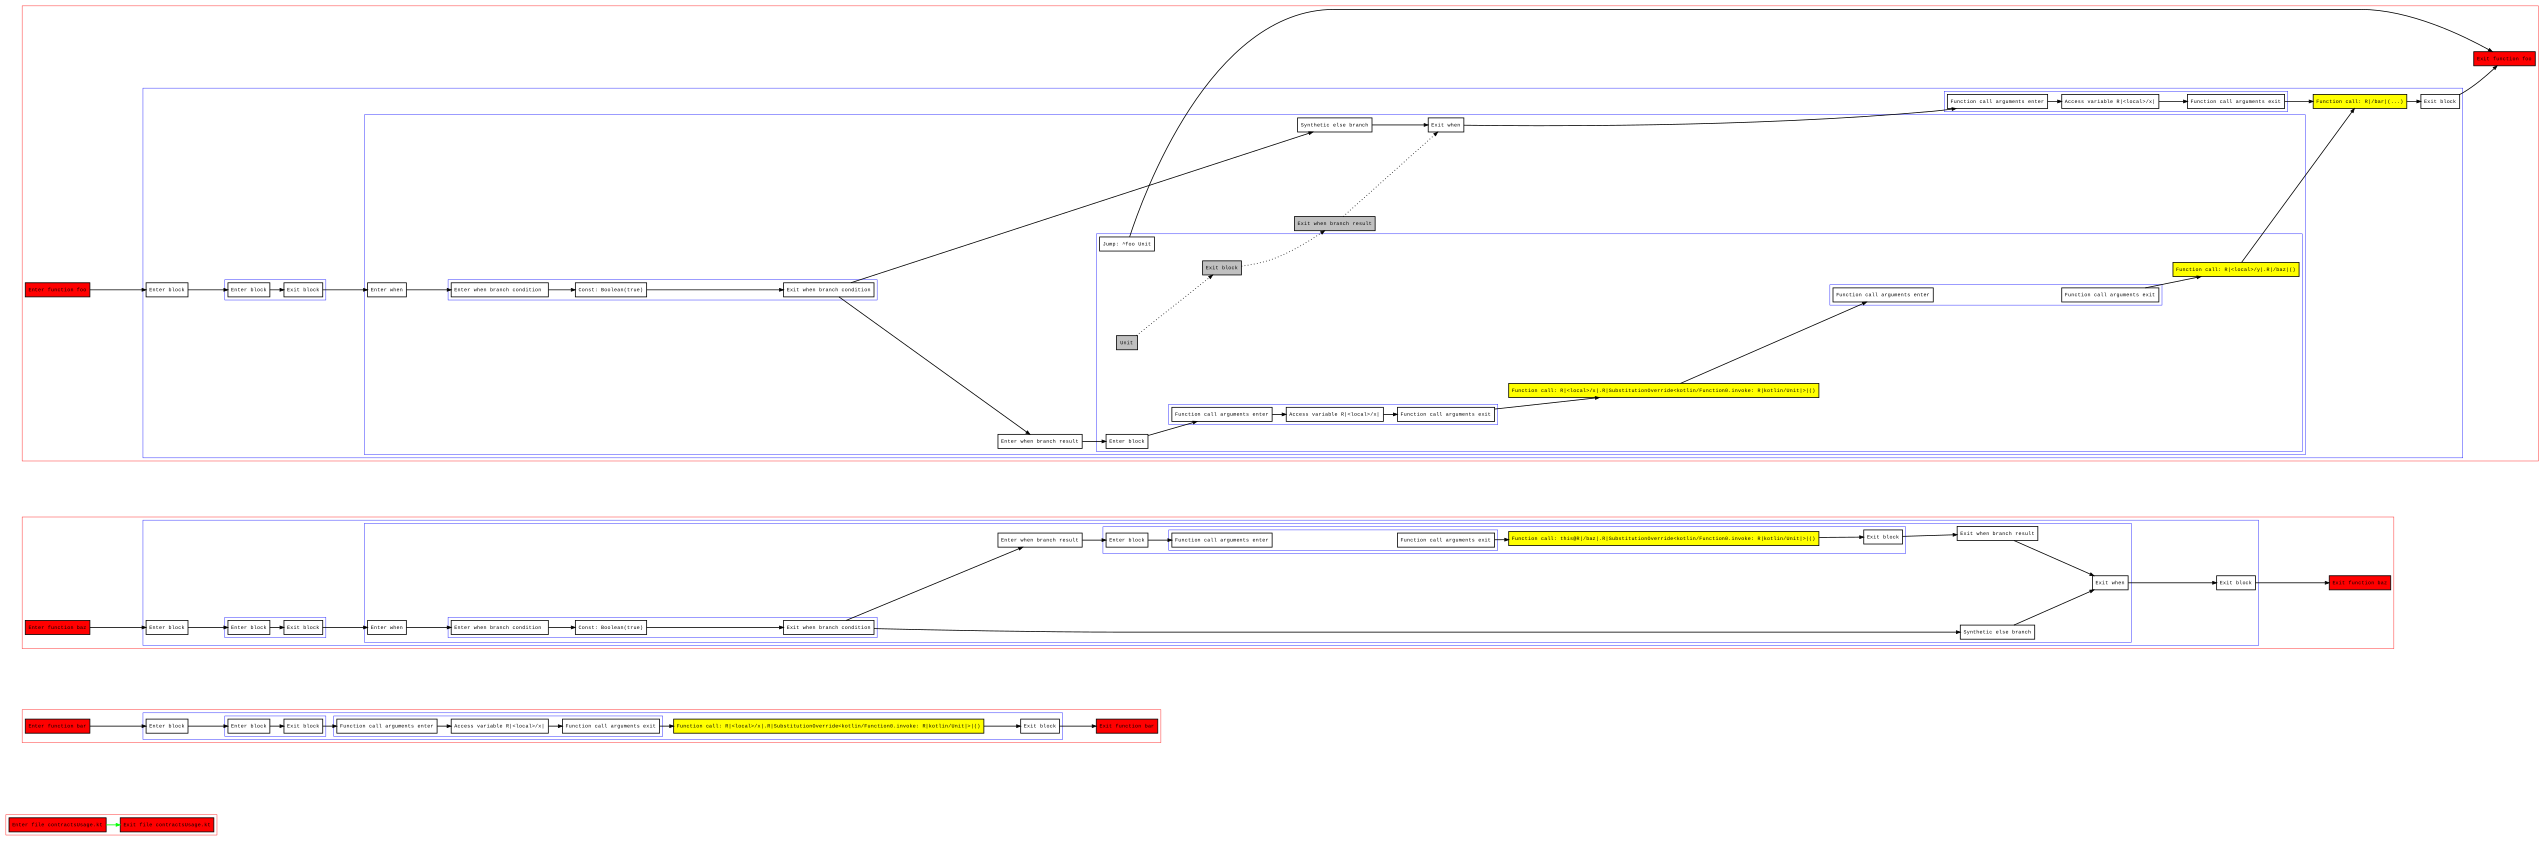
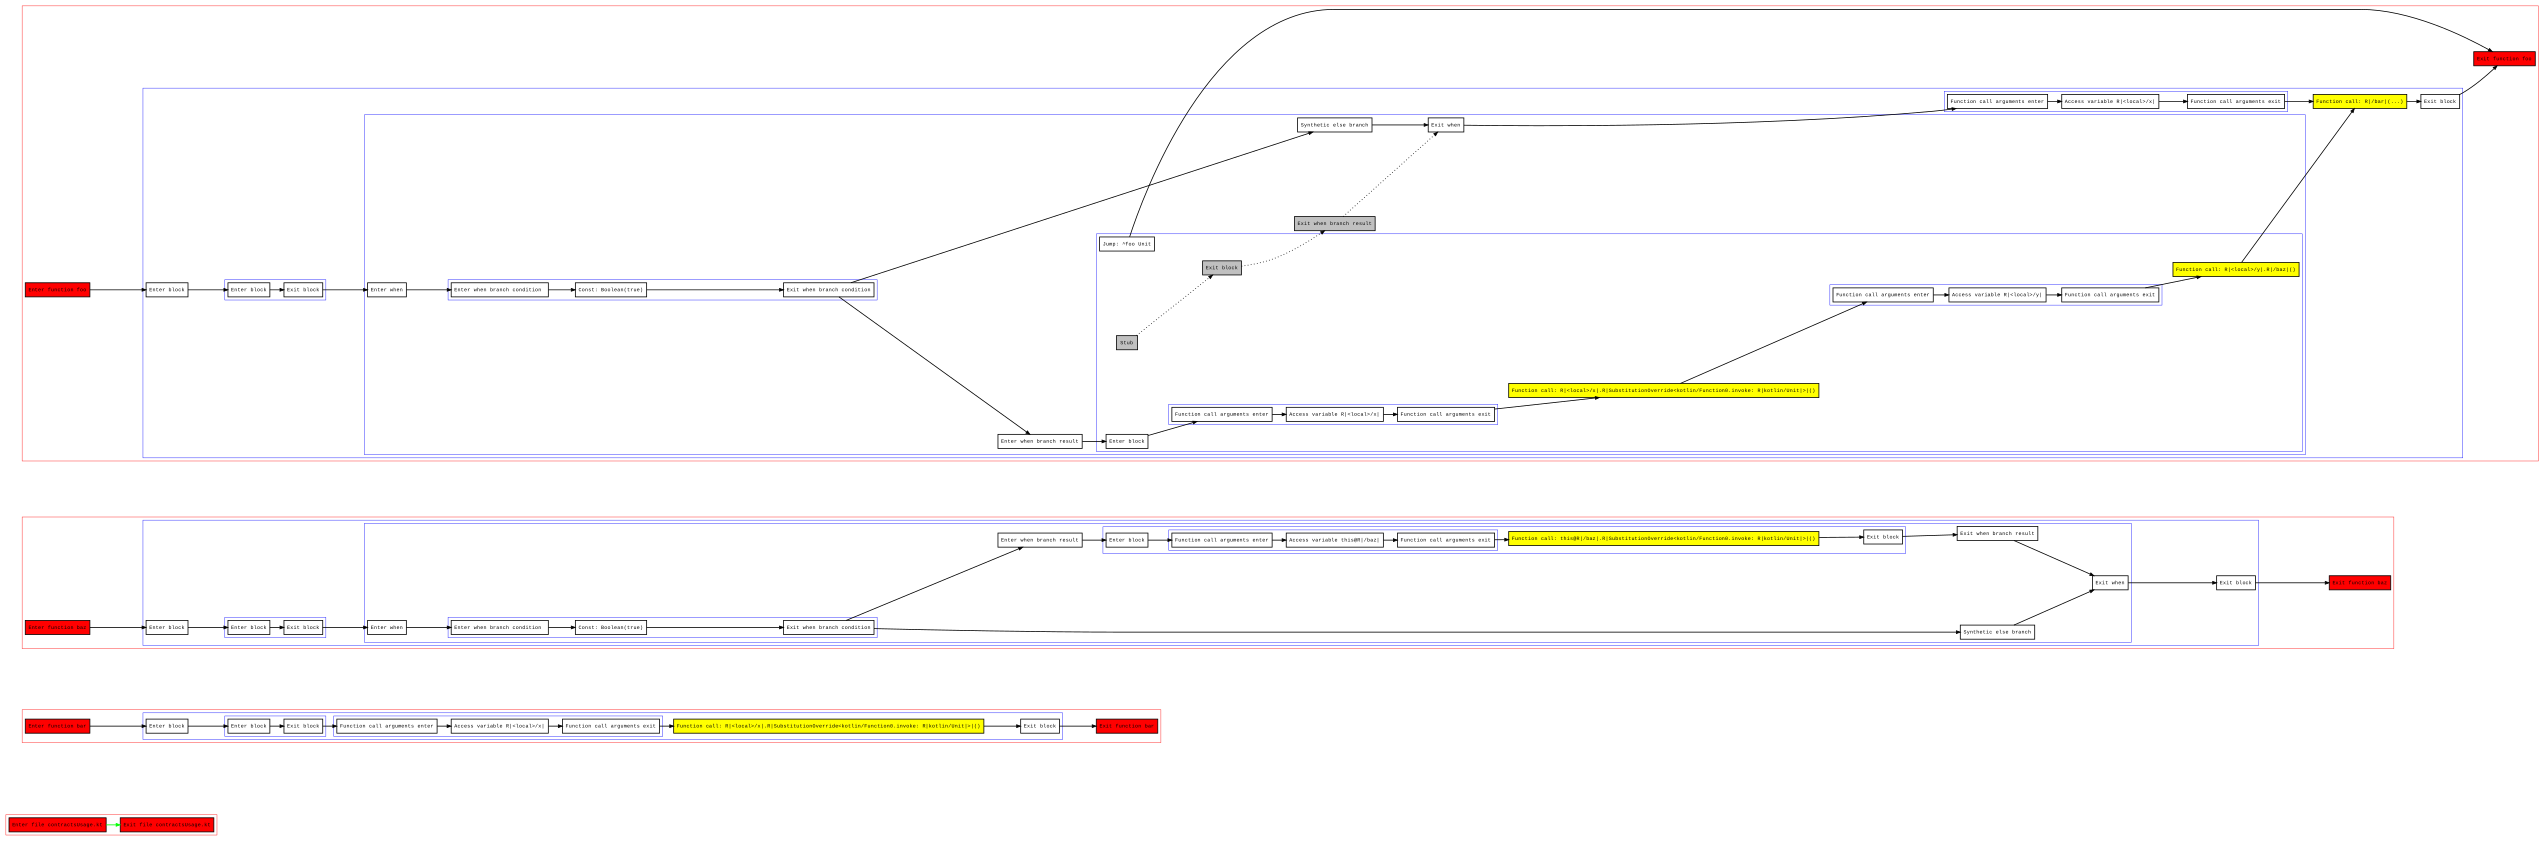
  digraph {
    fontname="Liberation Mono"
    nodesep=3
    rankdir=LR
    node [fontname="Liberation Mono" penwidth=2 shape=box]
    edge [fontname="Liberation Mono" penwidth=2]
    n1 [fillcolor=red label="Enter file contractsUsage.kt" style=filled]
    n2 [fillcolor=red label="Exit file contractsUsage.kt" style=filled]
    n3 [label="Enter block"]
    n4 [label="Exit block"]
    n5 [label="Function call arguments enter"]
    n6 [label="Access variable R|<local>/x|"]
    n7 [label="Function call arguments exit"]
    n8 [label="Enter block"]
    n9 [fillcolor=yellow label="Function call: R|<local>/x|.R|SubstitutionOverride<kotlin/Function0.invoke: R|kotlin/Unit|>|()" style=filled]
    n10 [label="Exit block"]
    n11 [fillcolor=red label="Enter function bar" style=filled]
    n12 [fillcolor=red label="Exit function bar" style=filled]
    n13 [label="Enter block"]
    n14 [label="Exit block"]
    n15 [label="Enter when branch condition "]
    n16 [label="Const: Boolean(true)"]
    n17 [label="Exit when branch condition"]
    n18 [label="Function call arguments enter"]
+   n19 [label="Access variable this@R|/baz|"]
    n20 [label="Function call arguments exit"]
    n21 [label="Enter block"]
    n22 [fillcolor=yellow label="Function call: this@R|/baz|.R|SubstitutionOverride<kotlin/Function0.invoke: R|kotlin/Unit|>|()" style=filled]
    n23 [label="Exit block"]
    n24 [label="Enter when"]
    n25 [label="Synthetic else branch"]
    n26 [label="Enter when branch result"]
    n27 [label="Exit when branch result"]
    n28 [label="Exit when"]
    n29 [label="Enter block"]
    n30 [label="Exit block"]
    n31 [fillcolor=red label="Enter function baz" style=filled]
    n32 [fillcolor=red label="Exit function baz" style=filled]
    n33 [label="Enter block"]
    n34 [label="Exit block"]
    n35 [label="Enter when branch condition "]
    n36 [label="Const: Boolean(true)"]
    n37 [label="Exit when branch condition"]
    n38 [label="Function call arguments enter"]
+   n39 [label="Access variable R|<local>/y|"]
    n40 [label="Function call arguments exit"]
    n41 [label="Function call arguments enter"]
    n42 [label="Access variable R|<local>/x|"]
    n43 [label="Function call arguments exit"]
    n44 [label="Enter block"]
    n45 [fillcolor=yellow label="Function call: R|<local>/x|.R|SubstitutionOverride<kotlin/Function0.invoke: R|kotlin/Unit|>|()" style=filled]
    n46 [fillcolor=yellow label="Function call: R|<local>/y|.R|/baz|()" style=filled]
    n47 [label="Jump: ^foo Unit"]
-   n48 [fillcolor=gray label=Unit style=filled]
+   n48 [fillcolor=gray label=Stub style=filled]
    n49 [fillcolor=gray label="Exit block" style=filled]
    n50 [label="Enter when"]
    n51 [label="Synthetic else branch"]
    n52 [label="Enter when branch result"]
    n53 [fillcolor=gray label="Exit when branch result" style=filled]
    n54 [label="Exit when"]
    n55 [label="Function call arguments enter"]
    n56 [label="Access variable R|<local>/x|"]
    n57 [label="Function call arguments exit"]
    n58 [label="Enter block"]
    n59 [fillcolor=yellow label="Function call: R|/bar|(...)" style=filled]
    n60 [label="Exit block"]
    n61 [fillcolor=red label="Enter function foo" style=filled]
    n62 [fillcolor=red label="Exit function foo" style=filled]
    subgraph cluster_1 {
      color=red
      n1
      n2
    }
    subgraph cluster_2 {
      color=red
      n11
      n12
      subgraph cluster_3 {
        color=blue
        n8
        n9
        n10
        subgraph cluster_4 {
          color=blue
          n3
          n4
        }
        subgraph cluster_5 {
          color=blue
          n5
          n6
          n7
        }
      }
    }
    subgraph cluster_6 {
      color=red
      n31
      n32
      subgraph cluster_7 {
        color=blue
        n29
        n30
        subgraph cluster_8 {
          color=blue
          n13
          n14
        }
        subgraph cluster_9 {
          color=blue
          n24
          n25
          n26
          n27
          n28
          subgraph cluster_10 {
            color=blue
            n15
            n16
            n17
          }
          subgraph cluster_11 {
            color=blue
            n21
            n22
            n23
            subgraph cluster_12 {
              color=blue
              n18
+             n19
              n20
            }
          }
        }
      }
    }
    subgraph cluster_13 {
      color=red
      n61
      n62
      subgraph cluster_14 {
        color=blue
        n58
        n59
        n60
        subgraph cluster_15 {
          color=blue
          n33
          n34
        }
        subgraph cluster_16 {
          color=blue
          n50
          n51
          n52
          n53
          n54
          subgraph cluster_17 {
            color=blue
            n35
            n36
            n37
          }
          subgraph cluster_18 {
            color=blue
            n44
            n45
            n46
            n47
            n48
            n49
            subgraph cluster_19 {
              color=blue
              n38
+             n39
              n40
            }
            subgraph cluster_20 {
              color=blue
              n41
              n42
              n43
            }
          }
        }
        subgraph cluster_21 {
          color=blue
          n55
          n56
          n57
        }
      }
    }
    n1 -> n2 [color=green]
    n3 -> n4
    n4 -> n5
    n5 -> n6
    n6 -> n7
    n7 -> n9
    n8 -> n3
    n9 -> n10
    n10 -> n12
    n11 -> n8
    n13 -> n14
    n14 -> n24
    n15 -> n16
    n16 -> n17
    n17 -> n25
    n17 -> n26
+   n18 -> n19
+   n19 -> n20
    n20 -> n22
    n21 -> n18
    n22 -> n23
    n23 -> n27
    n24 -> n15
    n25 -> n28
    n26 -> n21
    n27 -> n28
    n28 -> n30
    n29 -> n13
    n30 -> n32
    n31 -> n29
    n33 -> n34
    n34 -> n50
    n35 -> n36
    n36 -> n37
    n37 -> n51
    n37 -> n52
+   n38 -> n39
+   n39 -> n40
    n40 -> n46
    n41 -> n42
    n42 -> n43
    n43 -> n45
    n44 -> n41
    n45 -> n38
    n46 -> n59
    n47 -> n62
    n48 -> n49 [style=dotted]
    n49 -> n53 [style=dotted]
    n50 -> n35
    n51 -> n54
    n52 -> n44
    n53 -> n54 [style=dotted]
    n54 -> n55
    n55 -> n56
    n56 -> n57
    n57 -> n59
    n58 -> n33
    n59 -> n60
    n60 -> n62
    n61 -> n58
  }
